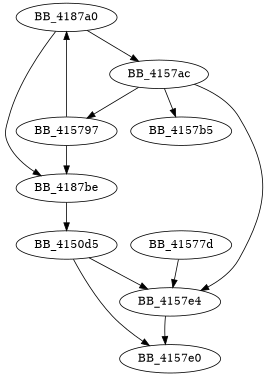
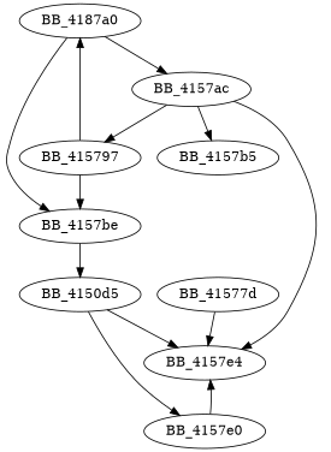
  digraph {
    n1 [label=BB_4157e4]
    BB_41577d
    n3 [label=BB_4187a0]
    BB_415797
-   BB_4157be [label=BB_4187be]
+   BB_4157be
    BB_4157ac
    n7 [label=BB_4150d5]
    BB_4157b5
    BB_4157e0
    BB_41577d -> n1
    n3 -> BB_4157be
    n3 -> BB_4157ac
    BB_415797 -> n3
    BB_415797 -> BB_4157be
    BB_4157be -> n7
    BB_4157ac -> n1
    BB_4157ac -> BB_415797
    BB_4157ac -> BB_4157b5
    n7 -> n1
    n7 -> BB_4157e0
-   n1 -> BB_4157e0
+   BB_4157e0 -> n1
  }
